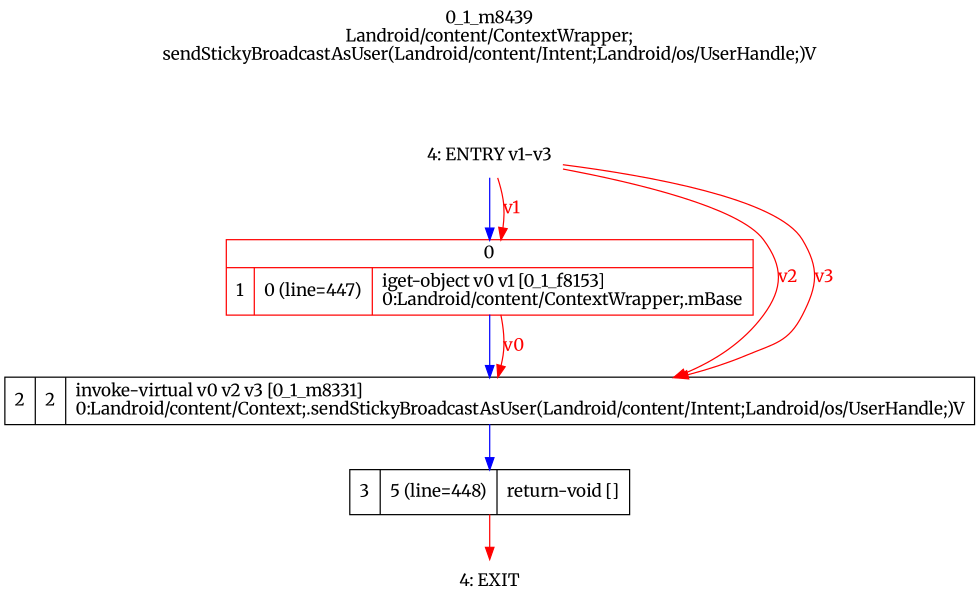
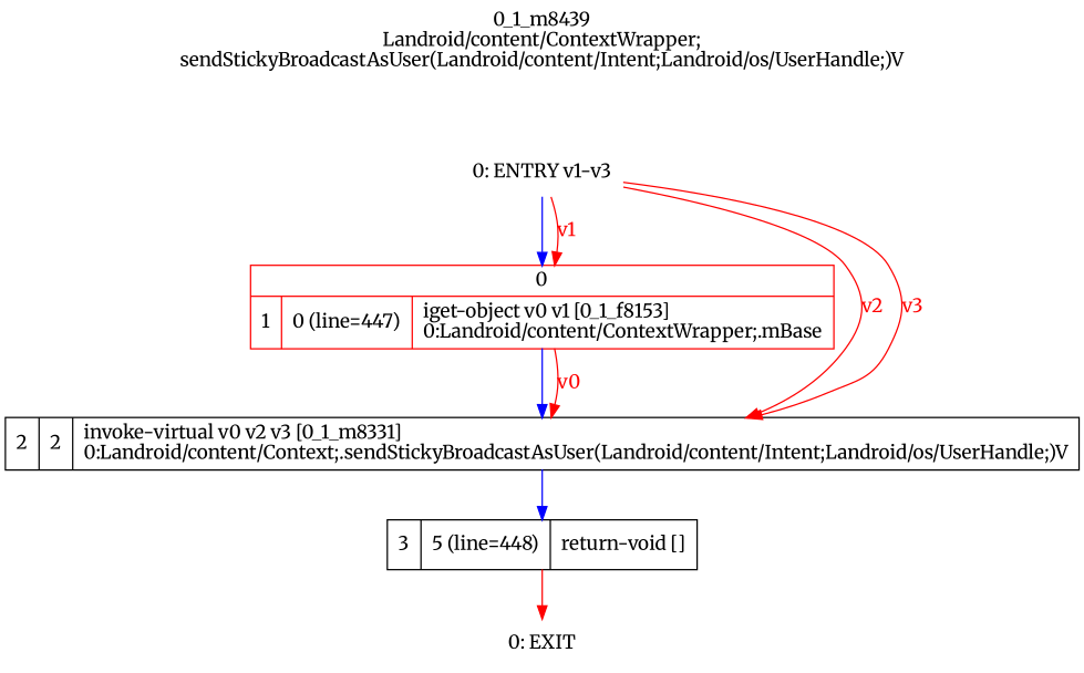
  digraph {
    fontname=Merriweather
    label="0_1_m8439\nLandroid/content/ContextWrapper;\nsendStickyBroadcastAsUser(Landroid/content/Intent;Landroid/os/UserHandle;)V"
    labelloc=t
    rankdir=UD
    node [fontname=Merriweather shape=record]
    edge [color=red fontcolor=blue fontname=Merriweather]
-   n1 [label="4: ENTRY v1-v3" shape=plaintext]
+   n1 [label="0: ENTRY v1-v3" shape=plaintext]
    n2 [color=red label="{0|{1|0 (line=447)|iget-object v0 v1 [0_1_f8153]\l0:Landroid/content/ContextWrapper;.mBase\l}}"]
    n3 [label="2|2|invoke-virtual v0 v2 v3 [0_1_m8331]\l0:Landroid/content/Context;.sendStickyBroadcastAsUser(Landroid/content/Intent;Landroid/os/UserHandle;)V\l"]
    n4 [label="3|5 (line=448)|return-void []\l"]
-   n5 [label="4: EXIT" shape=plaintext]
+   n5 [label="0: EXIT" shape=plaintext]
    n1 -> n2 [color=blue weight=100]
    n1 -> n2 [fontcolor=red label=v1]
    n1 -> n3 [fontcolor=red label=v2]
    n1 -> n3 [fontcolor=red label=v3]
    n2 -> n3 [color=blue weight=100]
    n2 -> n3 [fontcolor=red label=v0]
    n3 -> n4 [color=blue weight=100]
    n4 -> n5 [weight=100]
  }
